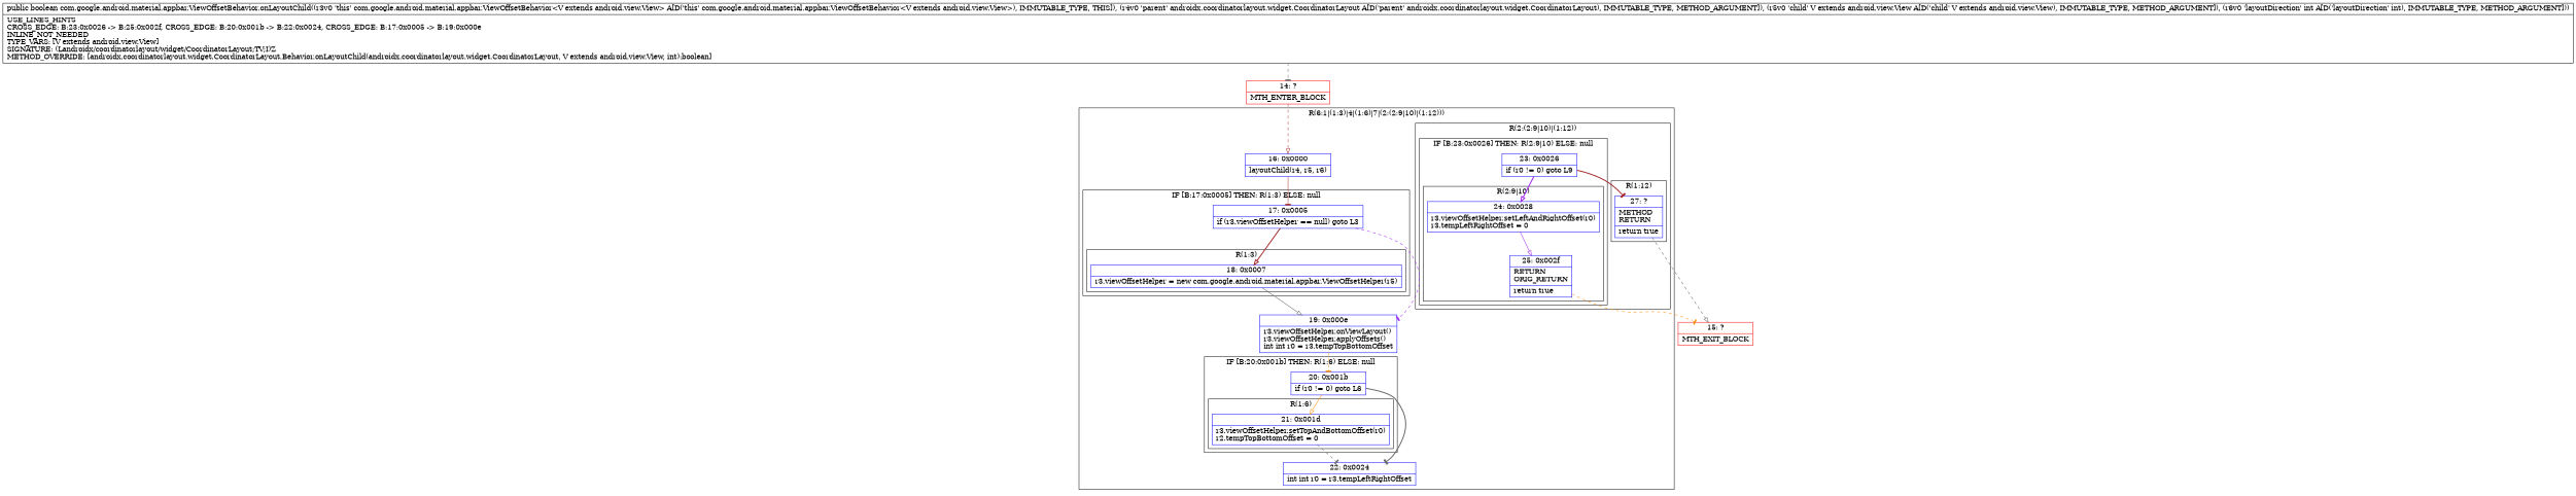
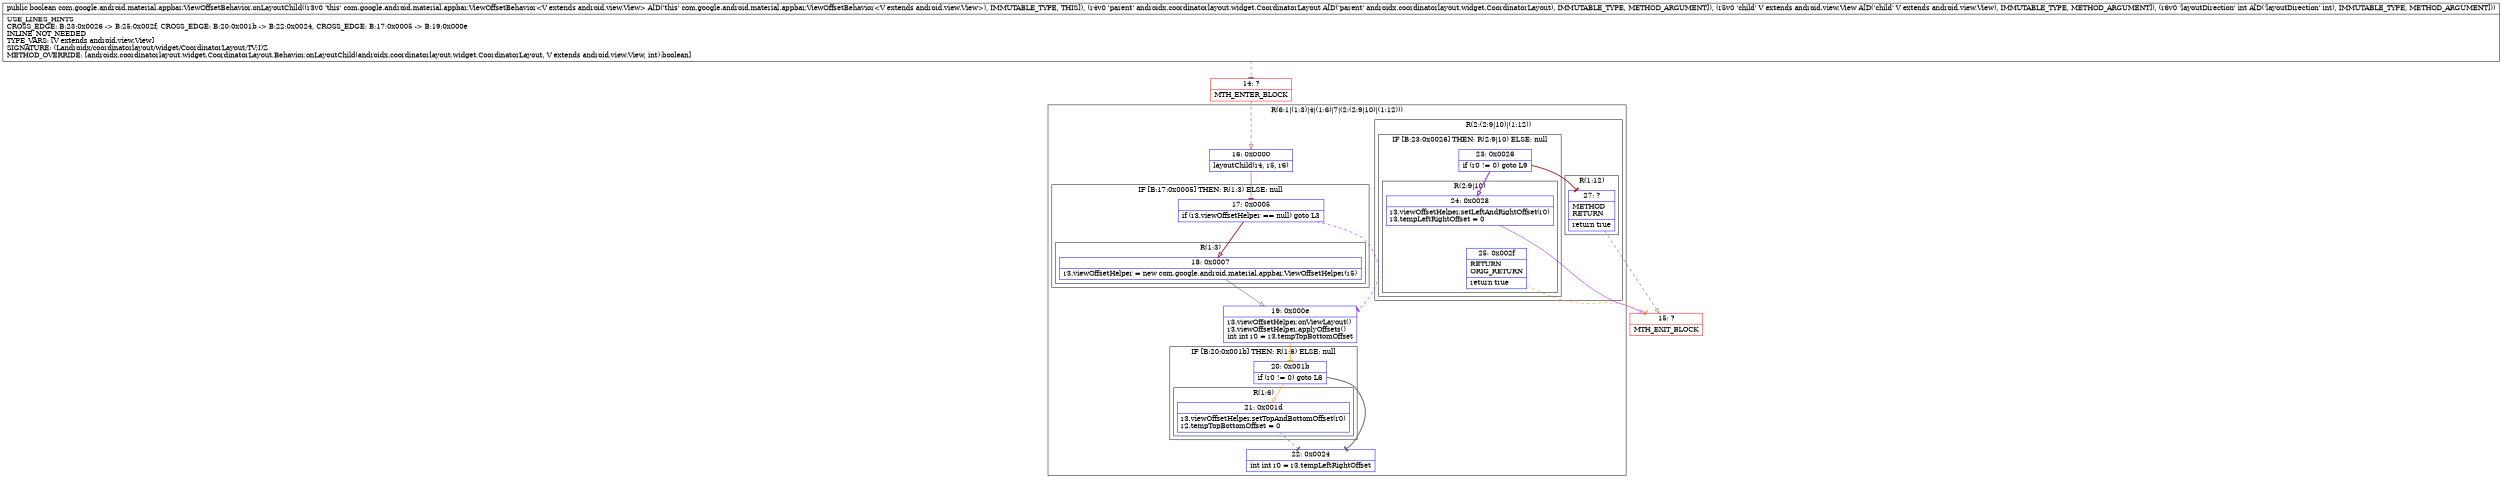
  digraph {
    node [color=blue shape=record]
    edge [arrowhead=tee color=gray40 style=dashed]
    n1 [label="{18\:\ 0x0007|r3.viewOffsetHelper = new com.google.android.material.appbar.ViewOffsetHelper(r5)\l}"]
    n2 [label="{17\:\ 0x0005|if (r3.viewOffsetHelper == null) goto L3\l}"]
    n3 [label="{21\:\ 0x001d|r3.viewOffsetHelper.setTopAndBottomOffset(r0)\lr2.tempTopBottomOffset = 0\l}"]
    n4 [label="{20\:\ 0x001b|if (r0 != 0) goto L6\l}"]
    n5 [label="{24\:\ 0x0028|r3.viewOffsetHelper.setLeftAndRightOffset(r0)\lr3.tempLeftRightOffset = 0\l}"]
    n6 [label="{25\:\ 0x002f|RETURN\lORIG_RETURN\l|return true\l}"]
    n7 [label="{23\:\ 0x0026|if (r0 != 0) goto L9\l}"]
    n8 [label="{27\:\ ?|METHOD\lRETURN\l|return true\l}"]
    n9 [label="{16\:\ 0x0000|layoutChild(r4, r5, r6)\l}"]
    n10 [label="{19\:\ 0x000e|r3.viewOffsetHelper.onViewLayout()\lr3.viewOffsetHelper.applyOffsets()\lint int r0 = r3.tempTopBottomOffset\l}"]
    n11 [label="{22\:\ 0x0024|int int r0 = r3.tempLeftRightOffset\l}"]
    n12 [color=red label="{15\:\ ?|MTH_EXIT_BLOCK\l}"]
    n13 [color=red label="{14\:\ ?|MTH_ENTER_BLOCK\l}"]
    n14 [label="{public boolean com.google.android.material.appbar.ViewOffsetBehavior.onLayoutChild((r3v0 'this' com.google.android.material.appbar.ViewOffsetBehavior\<V extends android.view.View\> A[D('this' com.google.android.material.appbar.ViewOffsetBehavior\<V extends android.view.View\>), IMMUTABLE_TYPE, THIS]), (r4v0 'parent' androidx.coordinatorlayout.widget.CoordinatorLayout A[D('parent' androidx.coordinatorlayout.widget.CoordinatorLayout), IMMUTABLE_TYPE, METHOD_ARGUMENT]), (r5v0 'child' V extends android.view.View A[D('child' V extends android.view.View), IMMUTABLE_TYPE, METHOD_ARGUMENT]), (r6v0 'layoutDirection' int A[D('layoutDirection' int), IMMUTABLE_TYPE, METHOD_ARGUMENT]))  | USE_LINES_HINTS\lCROSS_EDGE: B:23:0x0026 \-\> B:25:0x002f, CROSS_EDGE: B:20:0x001b \-\> B:22:0x0024, CROSS_EDGE: B:17:0x0005 \-\> B:19:0x000e\lINLINE_NOT_NEEDED\lTYPE_VARS: [V extends android.view.View]\lSIGNATURE: (Landroidx\/coordinatorlayout\/widget\/CoordinatorLayout;TV;I)Z\lMETHOD_OVERRIDE: [androidx.coordinatorlayout.widget.CoordinatorLayout.Behavior.onLayoutChild(androidx.coordinatorlayout.widget.CoordinatorLayout, V extends android.view.View, int):boolean]\l}" color=""]
    subgraph cluster_1 {
      label="R(6:1|(1:3)|4|(1:6)|7|(2:(2:9|10)|(1:12)))"
      n9
      n10
      n11
      subgraph cluster_2 {
        label="IF [B:17:0x0005] THEN: R(1:3) ELSE: null"
        n2
        subgraph cluster_3 {
          label="R(1:3)"
          n1
        }
      }
      subgraph cluster_4 {
        label="IF [B:20:0x001b] THEN: R(1:6) ELSE: null"
        n4
        subgraph cluster_5 {
          label="R(1:6)"
          n3
        }
      }
      subgraph cluster_6 {
        label="R(2:(2:9|10)|(1:12))"
        subgraph cluster_7 {
          label="IF [B:23:0x0026] THEN: R(2:9|10) ELSE: null"
          n7
          subgraph cluster_8 {
            label="R(2:9|10)"
            n5
            n6
          }
        }
        subgraph cluster_9 {
          label="R(1:12)"
          n8
        }
      }
    }
    n1 -> n10 [arrowhead=onormal style=solid]
    n2 -> n1 [arrowhead=onormal color=brown style=bold]
    n2 -> n10 [color=purple]
    n3 -> n11
    n4 -> n3 [arrowhead=onormal color=darkorange style=solid]
    n4 -> n11 [style=bold]
-   n5 -> n6 [arrowhead=onormal color=purple style=solid]
+   n5 -> n12 [arrowhead=onormal color=purple style=solid]
    n6 -> n12 [color=darkorange]
    n7 -> n5 [arrowhead=onormal color=purple style=bold]
    n7 -> n8 [color=brown style=bold]
    n8 -> n12 [arrowhead=onormal]
    n9 -> n2 [color=brown style=solid]
-   n10 -> n4 [color=darkorange]
+   n10 -> n4 [color=darkorange style=solid]
    n13 -> n9 [arrowhead=onormal color=brown]
    n14 -> n13
  }
